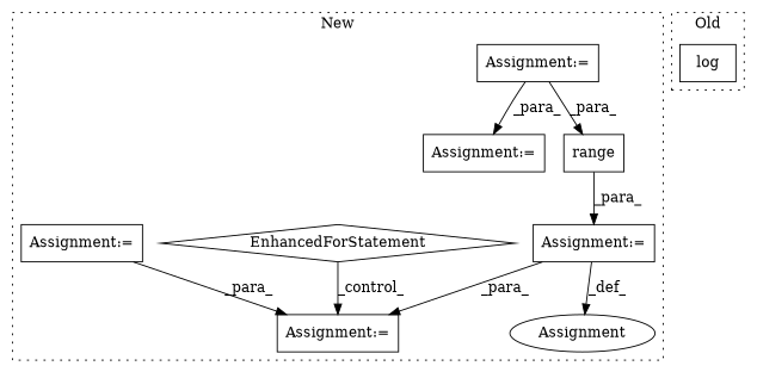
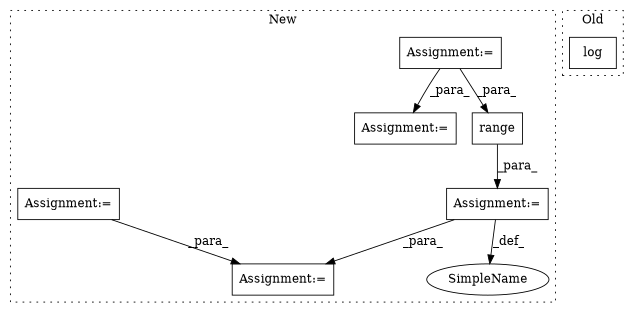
  digraph {
    node [a=7 l=1 s="2347,2428" shape=box]
-   n1 [a=70 l="53,2" label=EnhancedForStatement shape=diamond]
    n2 [l="53,2" label="Assignment:="]
    n3 [label="Assignment:=" s=2512]
-   n4 [a=42 l=3 label=Assignment s=2404 shape=ellipse]
+   n4 [a=42 l=3 label=SimpleName s=2404 shape=ellipse]
    n5 [label="Assignment:=" s=2244]
    n6 [label="Assignment:=" s=2313]
    n7 [a=32 l="6,1" label=range s="2410,2427"]
    n8 [label="Assignment:=" s=2284]
    n9 [a=32 l=5 label=log s=501]
    subgraph cluster_1 {
      label=New
      style=dotted
-     n1
      n2
      n3
      n4
      n5
      n6
      n7
      n8
    }
    subgraph cluster_2 {
      label=Old
      style=dotted
      n9
    }
-   n1 -> n3 [label=_control_]
    n2 -> n3 [label=_para_]
    n2 -> n4 [label=_def_]
    n5 -> n6 [label=_para_]
    n5 -> n7 [label=_para_]
    n7 -> n2 [label=_para_]
    n8 -> n3 [label=_para_]
  }
